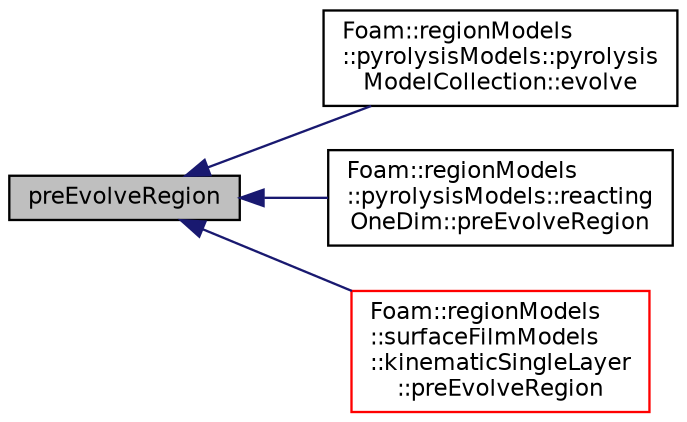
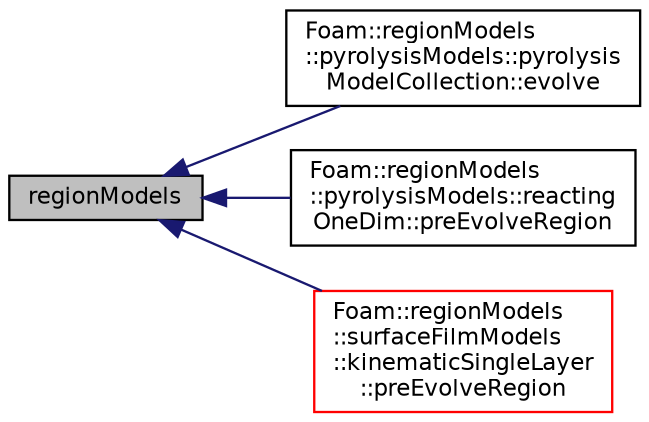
  digraph {
    rankdir=LR
    node [color=black fontname=Helvetica fontsize=10 shape=record]
    edge [color=midnightblue dir=back fontname=Helvetica fontsize=10 labelfontname=Helvetica labelfontsize=10 style=solid]
-   n1 [fillcolor=grey75 fontcolor=black height=0.2 label=preEvolveRegion style=filled width=0.4]
+   n1 [fillcolor=grey75 fontcolor=black height=0.2 label=regionModels style=filled width=0.4]
    n2 [height=0.2 label="Foam::regionModels\l::pyrolysisModels::pyrolysis\lModelCollection::evolve" width=0.4]
    n3 [height=0.2 label="Foam::regionModels\l::pyrolysisModels::reacting\lOneDim::preEvolveRegion" width=0.4]
    n4 [color=red height=0.2 label="Foam::regionModels\l::surfaceFilmModels\l::kinematicSingleLayer\l::preEvolveRegion" width=0.4]
    n1 -> n2
    n1 -> n3
    n1 -> n4
  }
